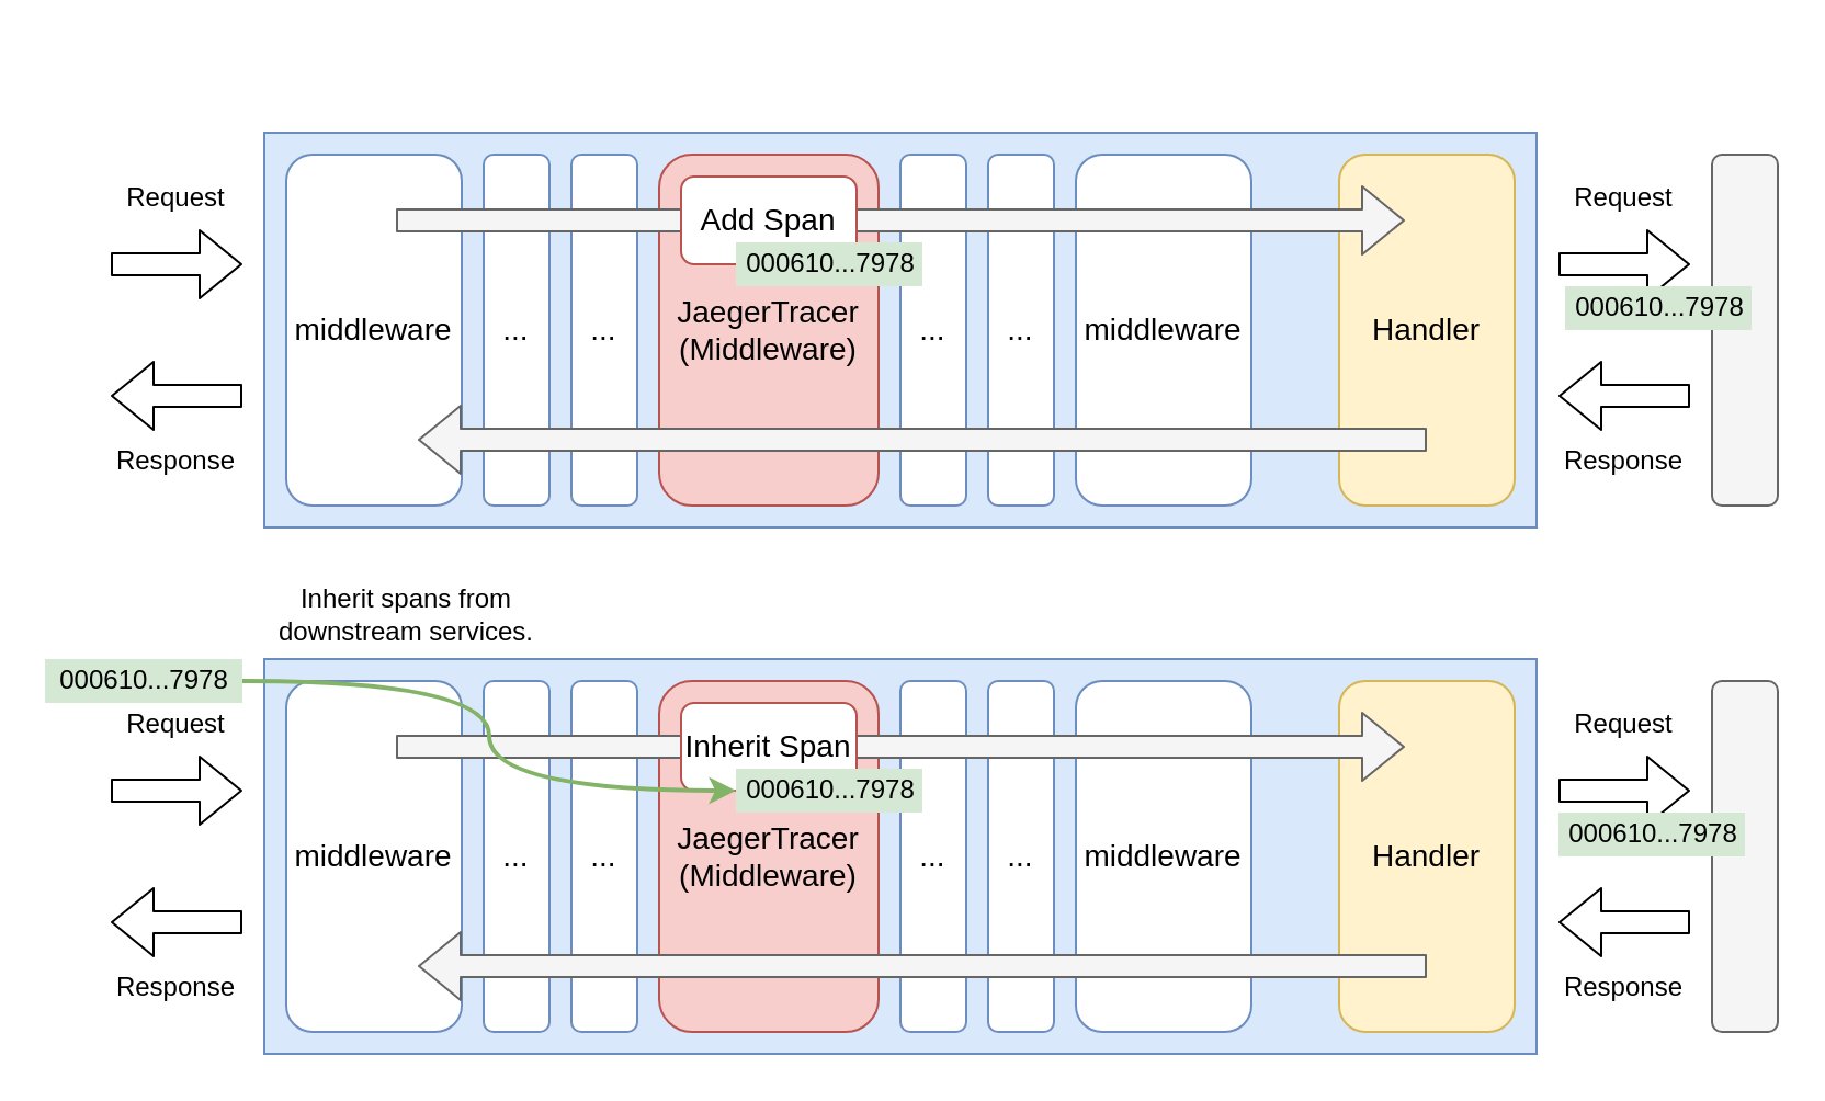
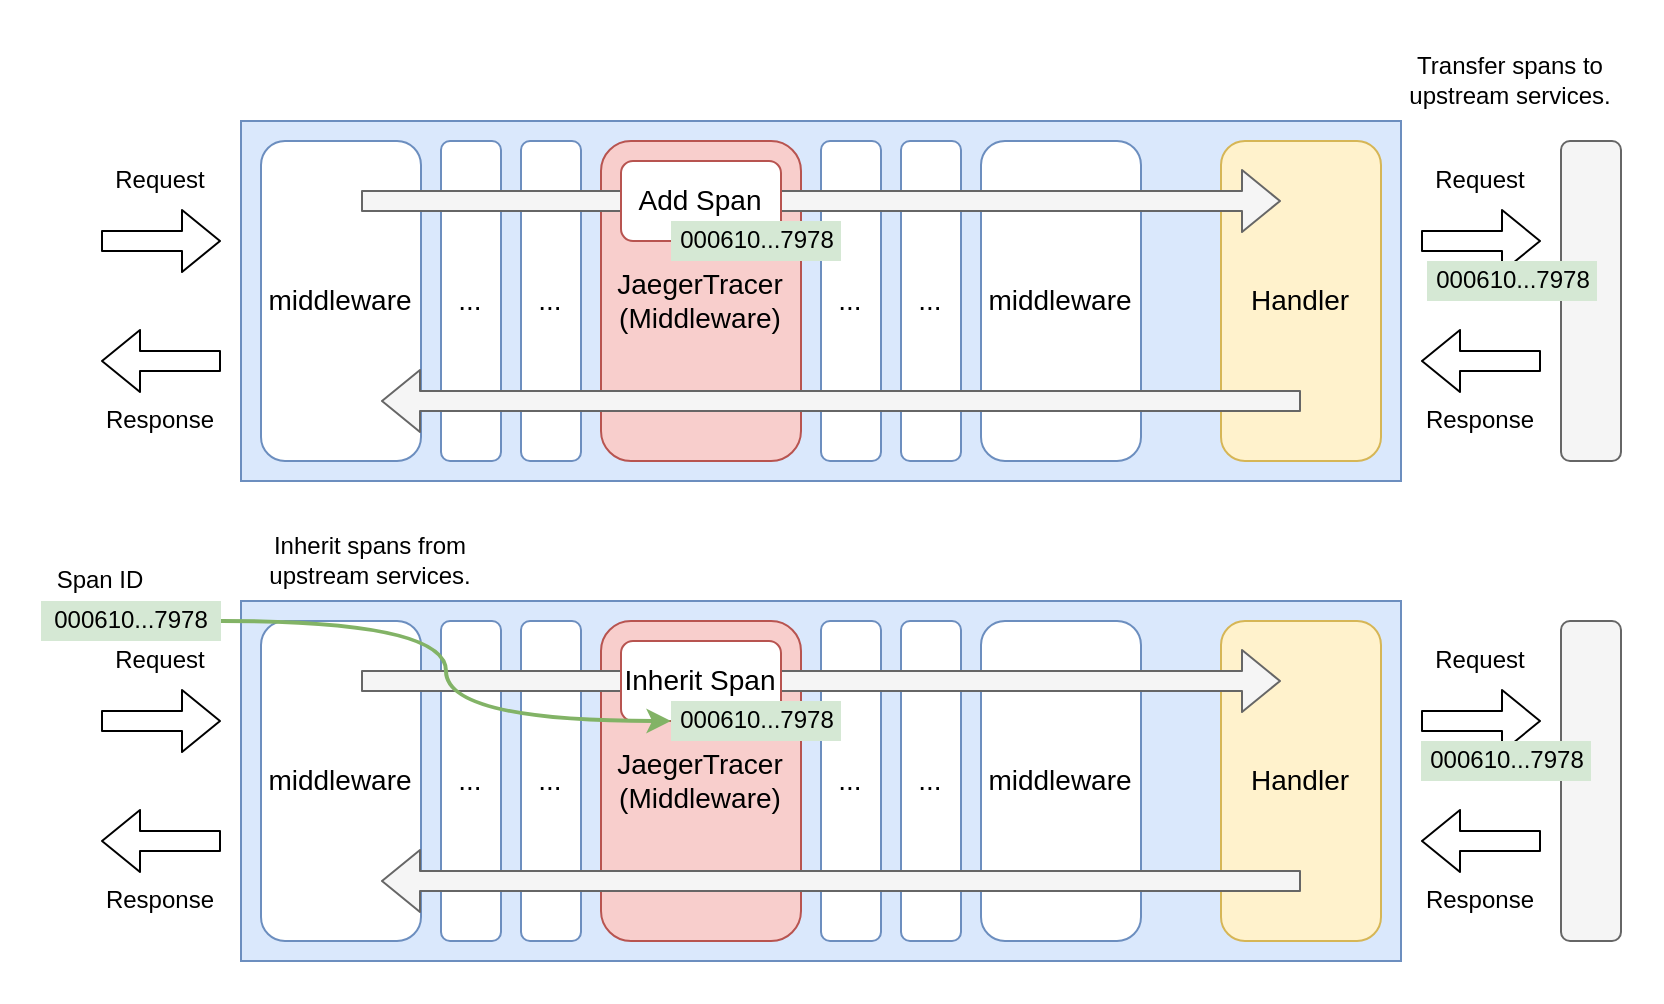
  <mxCell id="0" />
  <mxCell id="1" parent="0" />
  <mxCell id="2" value="" style="rounded=0;whiteSpace=wrap;html=1;fillColor=#dae8fc;strokeColor=#6c8ebf;shadow=0;" parent="1" vertex="1"><mxGeometry x="120" y="60" width="580" height="180" as="geometry" /></mxCell>
  <mxCell id="3" value="JaegerTracer&lt;br&gt;(Middleware)" style="rounded=1;whiteSpace=wrap;html=1;fontSize=14;strokeColor=#b85450;fillColor=#f8cecc;" parent="1" vertex="1"><mxGeometry x="300" y="70" width="100" height="160" as="geometry" /></mxCell>
  <mxCell id="4" value="Handler&lt;br&gt;" style="rounded=1;whiteSpace=wrap;html=1;fontSize=14;strokeColor=#d6b656;fillColor=#fff2cc;" parent="1" vertex="1"><mxGeometry x="610" y="70" width="80" height="160" as="geometry" /></mxCell>
  <mxCell id="5" value="middleware" style="rounded=1;whiteSpace=wrap;html=1;fontSize=14;strokeColor=#6c8ebf;fillColor=default;" parent="1" vertex="1"><mxGeometry x="130" y="70" width="80" height="160" as="geometry" /></mxCell>
  <mxCell id="6" value="..." style="rounded=1;whiteSpace=wrap;html=1;fontSize=14;strokeColor=#6c8ebf;fillColor=default;" parent="1" vertex="1"><mxGeometry x="220" y="70" width="30" height="160" as="geometry" /></mxCell>
  <mxCell id="7" value="..." style="rounded=1;whiteSpace=wrap;html=1;fontSize=14;strokeColor=#6c8ebf;fillColor=default;" parent="1" vertex="1"><mxGeometry x="260" y="70" width="30" height="160" as="geometry" /></mxCell>
  <mxCell id="8" value="middleware" style="rounded=1;whiteSpace=wrap;html=1;fontSize=14;strokeColor=#6c8ebf;fillColor=default;" parent="1" vertex="1"><mxGeometry x="490" y="70" width="80" height="160" as="geometry" /></mxCell>
  <mxCell id="9" value="..." style="rounded=1;whiteSpace=wrap;html=1;fontSize=14;strokeColor=#6c8ebf;fillColor=default;" parent="1" vertex="1"><mxGeometry x="450" y="70" width="30" height="160" as="geometry" /></mxCell>
  <mxCell id="10" value="..." style="rounded=1;whiteSpace=wrap;html=1;fontSize=14;strokeColor=#6c8ebf;fillColor=default;" parent="1" vertex="1"><mxGeometry x="410" y="70" width="30" height="160" as="geometry" /></mxCell>
  <mxCell id="11" value="" style="shape=flexArrow;endArrow=classic;html=1;" parent="1" edge="1"><mxGeometry width="50" height="50" relative="1" as="geometry"><mxPoint x="50" y="120" as="sourcePoint" /><mxPoint x="110" y="120" as="targetPoint" /></mxGeometry></mxCell>
  <mxCell id="12" value="Request" style="text;html=1;strokeColor=none;fillColor=none;align=center;verticalAlign=middle;whiteSpace=wrap;rounded=0;" parent="1" vertex="1"><mxGeometry x="50" y="80" width="60" height="20" as="geometry" /></mxCell>
  <mxCell id="13" value="" style="shape=flexArrow;endArrow=classic;html=1;" parent="1" edge="1"><mxGeometry width="50" height="50" relative="1" as="geometry"><mxPoint x="110" y="180" as="sourcePoint" /><mxPoint x="50" y="180" as="targetPoint" /></mxGeometry></mxCell>
  <mxCell id="14" value="Response" style="text;html=1;strokeColor=none;fillColor=none;align=center;verticalAlign=middle;whiteSpace=wrap;rounded=0;" parent="1" vertex="1"><mxGeometry x="50" y="200" width="60" height="20" as="geometry" /></mxCell>
  <mxCell id="15" value="" style="shape=flexArrow;endArrow=classic;html=1;fillColor=#f5f5f5;strokeColor=#666666;" parent="1" edge="1"><mxGeometry width="50" height="50" relative="1" as="geometry"><mxPoint x="180" y="100" as="sourcePoint" /><mxPoint x="640" y="100" as="targetPoint" /></mxGeometry></mxCell>
  <mxCell id="16" value="" style="shape=flexArrow;endArrow=classic;html=1;fillColor=#f5f5f5;strokeColor=#666666;" parent="1" edge="1"><mxGeometry width="50" height="50" relative="1" as="geometry"><mxPoint x="650" y="200" as="sourcePoint" /><mxPoint x="190" y="200" as="targetPoint" /></mxGeometry></mxCell>
  <mxCell id="17" value="Add Span" style="rounded=1;whiteSpace=wrap;html=1;fontSize=14;strokeColor=#b85450;fillColor=default;" parent="1" vertex="1"><mxGeometry x="310" y="80" width="80" height="40" as="geometry" /></mxCell>
  <mxCell id="18" value="" style="edgeStyle=none;html=1;" parent="1" edge="1"><mxGeometry relative="1" as="geometry"><mxPoint x="312" y="280" as="targetPoint" /></mxGeometry></mxCell>
  <mxCell id="19" value="000610...7978" style="text;strokeColor=none;fillColor=#d5e8d4;align=center;verticalAlign=middle;rounded=0;fontStyle=0;html=1;" parent="1" vertex="1"><mxGeometry x="335" y="110" width="85" height="20" as="geometry" /></mxCell>
  <mxCell id="20" value="" style="rounded=0;whiteSpace=wrap;html=1;fillColor=#dae8fc;strokeColor=#6c8ebf;shadow=0;" parent="1" vertex="1"><mxGeometry x="120" y="300" width="580" height="180" as="geometry" /></mxCell>
  <mxCell id="21" value="JaegerTracer&lt;br&gt;(Middleware)" style="rounded=1;whiteSpace=wrap;html=1;fontSize=14;strokeColor=#b85450;fillColor=#f8cecc;" parent="1" vertex="1"><mxGeometry x="300" y="310" width="100" height="160" as="geometry" /></mxCell>
  <mxCell id="22" value="Handler&lt;br&gt;" style="rounded=1;whiteSpace=wrap;html=1;fontSize=14;strokeColor=#d6b656;fillColor=#fff2cc;" parent="1" vertex="1"><mxGeometry x="610" y="310" width="80" height="160" as="geometry" /></mxCell>
  <mxCell id="23" value="middleware" style="rounded=1;whiteSpace=wrap;html=1;fontSize=14;strokeColor=#6c8ebf;fillColor=default;" parent="1" vertex="1"><mxGeometry x="130" y="310" width="80" height="160" as="geometry" /></mxCell>
  <mxCell id="24" value="..." style="rounded=1;whiteSpace=wrap;html=1;fontSize=14;strokeColor=#6c8ebf;fillColor=default;" parent="1" vertex="1"><mxGeometry x="220" y="310" width="30" height="160" as="geometry" /></mxCell>
  <mxCell id="25" value="..." style="rounded=1;whiteSpace=wrap;html=1;fontSize=14;strokeColor=#6c8ebf;fillColor=default;" parent="1" vertex="1"><mxGeometry x="260" y="310" width="30" height="160" as="geometry" /></mxCell>
  <mxCell id="26" value="middleware" style="rounded=1;whiteSpace=wrap;html=1;fontSize=14;strokeColor=#6c8ebf;fillColor=default;" parent="1" vertex="1"><mxGeometry x="490" y="310" width="80" height="160" as="geometry" /></mxCell>
  <mxCell id="27" value="..." style="rounded=1;whiteSpace=wrap;html=1;fontSize=14;strokeColor=#6c8ebf;fillColor=default;" parent="1" vertex="1"><mxGeometry x="450" y="310" width="30" height="160" as="geometry" /></mxCell>
  <mxCell id="28" value="..." style="rounded=1;whiteSpace=wrap;html=1;fontSize=14;strokeColor=#6c8ebf;fillColor=default;" parent="1" vertex="1"><mxGeometry x="410" y="310" width="30" height="160" as="geometry" /></mxCell>
  <mxCell id="29" value="" style="shape=flexArrow;endArrow=classic;html=1;" parent="1" edge="1"><mxGeometry width="50" height="50" relative="1" as="geometry"><mxPoint x="50" y="360" as="sourcePoint" /><mxPoint x="110" y="360" as="targetPoint" /></mxGeometry></mxCell>
  <mxCell id="30" value="Request" style="text;html=1;strokeColor=none;fillColor=none;align=center;verticalAlign=middle;whiteSpace=wrap;rounded=0;" parent="1" vertex="1"><mxGeometry x="50" y="320" width="60" height="20" as="geometry" /></mxCell>
  <mxCell id="31" value="" style="shape=flexArrow;endArrow=classic;html=1;" parent="1" edge="1"><mxGeometry width="50" height="50" relative="1" as="geometry"><mxPoint x="110" y="420" as="sourcePoint" /><mxPoint x="50" y="420" as="targetPoint" /></mxGeometry></mxCell>
  <mxCell id="32" value="Response" style="text;html=1;strokeColor=none;fillColor=none;align=center;verticalAlign=middle;whiteSpace=wrap;rounded=0;" parent="1" vertex="1"><mxGeometry x="50" y="440" width="60" height="20" as="geometry" /></mxCell>
  <mxCell id="33" value="" style="shape=flexArrow;endArrow=classic;html=1;fillColor=#f5f5f5;strokeColor=#666666;" parent="1" edge="1"><mxGeometry width="50" height="50" relative="1" as="geometry"><mxPoint x="180" y="340" as="sourcePoint" /><mxPoint x="640" y="340" as="targetPoint" /></mxGeometry></mxCell>
  <mxCell id="34" value="" style="shape=flexArrow;endArrow=classic;html=1;fillColor=#f5f5f5;strokeColor=#666666;" parent="1" edge="1"><mxGeometry width="50" height="50" relative="1" as="geometry"><mxPoint x="650" y="440" as="sourcePoint" /><mxPoint x="190" y="440" as="targetPoint" /></mxGeometry></mxCell>
  <mxCell id="35" value="Inherit Span" style="rounded=1;whiteSpace=wrap;html=1;fontSize=14;strokeColor=#b85450;fillColor=default;" parent="1" vertex="1"><mxGeometry x="310" y="320" width="80" height="40" as="geometry" /></mxCell>
  <mxCell id="36" value="000610...7978" style="text;strokeColor=none;fillColor=#d5e8d4;align=center;verticalAlign=middle;rounded=0;fontStyle=0;html=1;" parent="1" vertex="1"><mxGeometry x="335" y="350" width="85" height="20" as="geometry" /></mxCell>
  <mxCell id="37" style="edgeStyle=orthogonalEdgeStyle;curved=1;html=1;exitX=1;exitY=0.5;exitDx=0;exitDy=0;entryX=0;entryY=0.5;entryDx=0;entryDy=0;fontColor=default;fillColor=#d5e8d4;strokeColor=#82b366;strokeWidth=2;" parent="1" source="38" target="36" edge="1"><mxGeometry relative="1" as="geometry" /></mxCell>
  <mxCell id="38" value="000610...7978" style="text;strokeColor=none;fillColor=#d5e8d4;align=center;verticalAlign=middle;rounded=0;fontStyle=0;html=1;" parent="1" vertex="1"><mxGeometry x="20" y="300" width="90" height="20" as="geometry" /></mxCell>
  <mxCell id="39" value="" style="shape=flexArrow;endArrow=classic;html=1;" parent="1" edge="1"><mxGeometry width="50" height="50" relative="1" as="geometry"><mxPoint x="710" y="120" as="sourcePoint" /><mxPoint x="770" y="120" as="targetPoint" /></mxGeometry></mxCell>
  <mxCell id="40" value="Request" style="text;html=1;strokeColor=none;fillColor=none;align=center;verticalAlign=middle;whiteSpace=wrap;rounded=0;" parent="1" vertex="1"><mxGeometry x="710" y="80" width="60" height="20" as="geometry" /></mxCell>
  <mxCell id="41" value="" style="shape=flexArrow;endArrow=classic;html=1;" parent="1" edge="1"><mxGeometry width="50" height="50" relative="1" as="geometry"><mxPoint x="770" y="180" as="sourcePoint" /><mxPoint x="710" y="180" as="targetPoint" /></mxGeometry></mxCell>
  <mxCell id="42" value="Response" style="text;html=1;strokeColor=none;fillColor=none;align=center;verticalAlign=middle;whiteSpace=wrap;rounded=0;" parent="1" vertex="1"><mxGeometry x="710" y="200" width="60" height="20" as="geometry" /></mxCell>
  <mxCell id="43" value="" style="shape=flexArrow;endArrow=classic;html=1;" parent="1" edge="1"><mxGeometry width="50" height="50" relative="1" as="geometry"><mxPoint x="710" y="360" as="sourcePoint" /><mxPoint x="770" y="360" as="targetPoint" /></mxGeometry></mxCell>
  <mxCell id="44" value="Request" style="text;html=1;strokeColor=none;fillColor=none;align=center;verticalAlign=middle;whiteSpace=wrap;rounded=0;" parent="1" vertex="1"><mxGeometry x="710" y="320" width="60" height="20" as="geometry" /></mxCell>
  <mxCell id="45" value="" style="shape=flexArrow;endArrow=classic;html=1;" parent="1" edge="1"><mxGeometry width="50" height="50" relative="1" as="geometry"><mxPoint x="770" y="420" as="sourcePoint" /><mxPoint x="710" y="420" as="targetPoint" /></mxGeometry></mxCell>
  <mxCell id="46" value="Response" style="text;html=1;strokeColor=none;fillColor=none;align=center;verticalAlign=middle;whiteSpace=wrap;rounded=0;" parent="1" vertex="1"><mxGeometry x="710" y="440" width="60" height="20" as="geometry" /></mxCell>
  <mxCell id="47" value="" style="rounded=1;whiteSpace=wrap;html=1;fontSize=14;strokeColor=#666666;fillColor=#f5f5f5;fontColor=#333333;" parent="1" vertex="1"><mxGeometry x="780" y="70" width="30" height="160" as="geometry" /></mxCell>
  <mxCell id="48" value="" style="rounded=1;whiteSpace=wrap;html=1;fontSize=14;strokeColor=#666666;fillColor=#f5f5f5;fontColor=#333333;" parent="1" vertex="1"><mxGeometry x="780" y="310" width="30" height="160" as="geometry" /></mxCell>
  <mxCell id="49" value="000610...7978" style="text;strokeColor=none;fillColor=#d5e8d4;align=center;verticalAlign=middle;rounded=0;fontStyle=0;html=1;" parent="1" vertex="1"><mxGeometry x="713" y="130" width="85" height="20" as="geometry" /></mxCell>
  <mxCell id="50" value="000610...7978" style="text;strokeColor=none;fillColor=#d5e8d4;align=center;verticalAlign=middle;rounded=0;fontStyle=0;html=1;" parent="1" vertex="1"><mxGeometry x="710" y="370" width="85" height="20" as="geometry" /></mxCell>
- <mxCell id="53" value="Inherit spans from downstream services." style="text;html=1;strokeColor=none;fillColor=none;align=center;verticalAlign=middle;whiteSpace=wrap;rounded=0;fontColor=default;" parent="1" vertex="1"><mxGeometry x="120" y="260" width="130" height="40" as="geometry" /></mxCell>
+ <mxCell id="51" value="Transfer spans to upstream services." style="text;html=1;strokeColor=none;fillColor=none;align=center;verticalAlign=middle;whiteSpace=wrap;rounded=0;fontColor=default;" parent="1" vertex="1"><mxGeometry x="700" y="20" width="110" height="40" as="geometry" /></mxCell>
+ <mxCell id="52" value="Span ID" style="text;html=1;strokeColor=none;fillColor=none;align=center;verticalAlign=middle;whiteSpace=wrap;rounded=0;" parent="1" vertex="1"><mxGeometry x="20" y="280" width="60" height="20" as="geometry" /></mxCell>
+ <mxCell id="53" value="Inherit spans from upstream services." style="text;html=1;strokeColor=none;fillColor=none;align=center;verticalAlign=middle;whiteSpace=wrap;rounded=0;fontColor=default;" parent="1" vertex="1"><mxGeometry x="120" y="260" width="130" height="40" as="geometry" /></mxCell>
